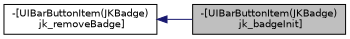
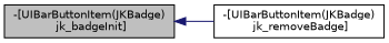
  digraph {
    rankdir=LR
    node [color=black fontname=Helvetica fontsize=10 shape=record style=filled]
    n1 [fillcolor=grey75 fontcolor=black height=0.2 label="-[UIBarButtonItem(JKBadge)\l jk_badgeInit]" width=0.4]
    n2 [fillcolor=white height=0.2 label="-[UIBarButtonItem(JKBadge)\l jk_removeBadge]" width=0.4]
-   n2 -> n1 [color=midnightblue dir=back fontname=Helvetica fontsize=10 labelfontname=Helvetica labelfontsize=10 style=solid]
+   n1 -> n2 [color=midnightblue dir=back fontname=Helvetica fontsize=10 labelfontname=Helvetica labelfontsize=10 style=solid]
  }
